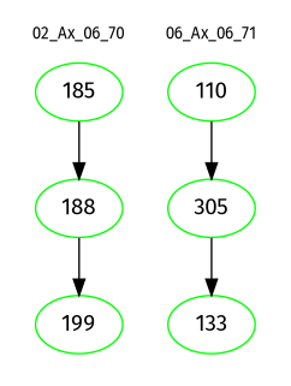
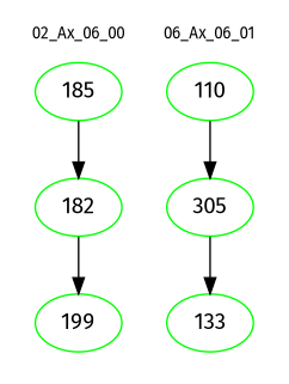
  digraph {
    fontname="Fira Sans"
    node [color=green fontname="Fira Sans"]
    edge [color=black fontname="Fira Sans"]
    n1 [label=185]
-   n2 [label=188]
+   n2 [label=182]
    n3 [label=199]
    n4 [label=110]
    n5 [label=305]
    n6 [label=133]
    subgraph cluster_1 {
      color=white
      fontsize=10
-     label="02_Ax_06_70"
+     label="02_Ax_06_00"
      n1
      n2
      n3
    }
    subgraph cluster_2 {
      color=white
      fontsize=10
-     label="06_Ax_06_71"
+     label="06_Ax_06_01"
      n4
      n5
      n6
    }
    n1 -> n2
    n2 -> n3
    n4 -> n5
    n5 -> n6
  }
